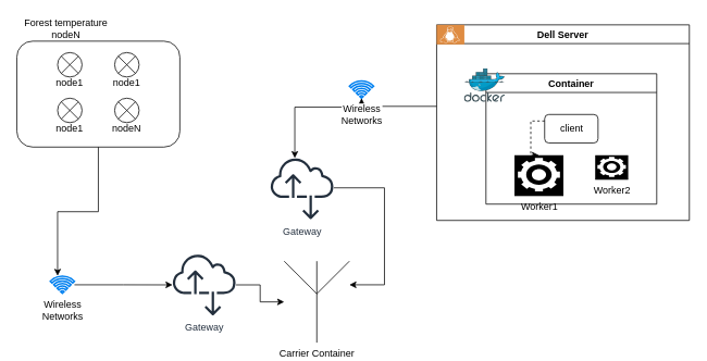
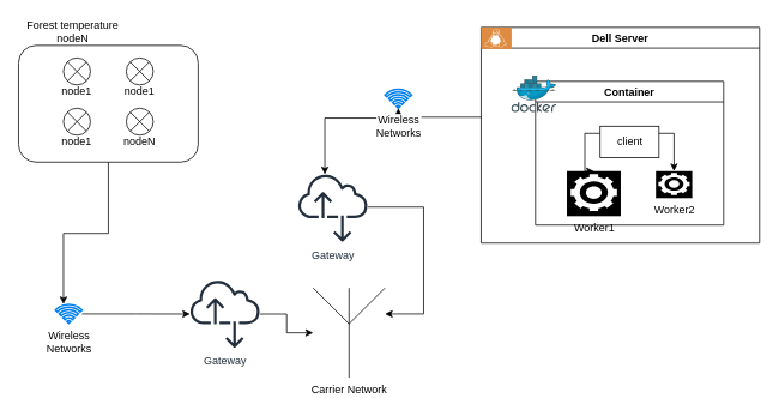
  <mxCell id="0" />
  <mxCell id="1" parent="0" />
  <mxCell id="2" value="" style="rounded=1;whiteSpace=wrap;html=1;fillColor=none;" vertex="1" parent="1"><mxGeometry x="20" y="50" width="200" height="130" as="geometry" /></mxCell>
  <mxCell id="3" value="&lt;br&gt;&lt;br&gt;&lt;br&gt;node1" style="shape=sumEllipse;perimeter=ellipsePerimeter;whiteSpace=wrap;html=1;backgroundOutline=1;" vertex="1" parent="1"><mxGeometry x="140" y="64" width="30" height="30" as="geometry" /></mxCell>
  <mxCell id="4" value="&lt;br&gt;&lt;br&gt;&lt;br&gt;nodeN" style="shape=sumEllipse;perimeter=ellipsePerimeter;whiteSpace=wrap;html=1;backgroundOutline=1;" vertex="1" parent="1"><mxGeometry x="140" y="120" width="30" height="30" as="geometry" /></mxCell>
  <mxCell id="5" value="&lt;br&gt;&lt;br&gt;&lt;br&gt;node1" style="shape=sumEllipse;perimeter=ellipsePerimeter;whiteSpace=wrap;html=1;backgroundOutline=1;" vertex="1" parent="1"><mxGeometry x="70" y="120" width="30" height="30" as="geometry" /></mxCell>
  <mxCell id="6" value="&lt;br&gt;&lt;br&gt;&lt;br&gt;node1" style="shape=sumEllipse;perimeter=ellipsePerimeter;whiteSpace=wrap;html=1;backgroundOutline=1;" vertex="1" parent="1"><mxGeometry x="70" y="64" width="30" height="30" as="geometry" /></mxCell>
  <mxCell id="7" style="edgeStyle=orthogonalEdgeStyle;rounded=0;orthogonalLoop=1;jettySize=auto;html=1;" edge="1" parent="1" source="8" target="24"><mxGeometry relative="1" as="geometry"><Array as="points"><mxPoint x="431" y="130" /><mxPoint x="431" y="130" /></Array></mxGeometry></mxCell>
  <mxCell id="8" value="Dell Server" style="swimlane;fillColor=none;" vertex="1" parent="1"><mxGeometry x="535" y="30" width="310" height="240" as="geometry" /></mxCell>
  <mxCell id="9" value="Container" style="swimlane;fillColor=none;" vertex="1" parent="8"><mxGeometry x="60.5" y="60" width="209.5" height="160" as="geometry" /></mxCell>
  <mxCell id="10" value="" style="sketch=0;aspect=fixed;html=1;points=[];align=center;image;fontSize=12;image=img/lib/mscae/Docker.svg;fillColor=none;" vertex="1" parent="9"><mxGeometry x="-26.5" y="-6" width="50" height="41" as="geometry" /></mxCell>
  <mxCell id="11" value="Worker1" style="outlineConnect=0;dashed=0;verticalLabelPosition=bottom;verticalAlign=top;align=center;html=1;shape=mxgraph.aws3.worker;fillColor=#000000;gradientColor=none;" vertex="1" parent="9"><mxGeometry x="35" y="100" width="60" height="50" as="geometry" /></mxCell>
  <mxCell id="12" value="Worker2" style="outlineConnect=0;dashed=0;verticalLabelPosition=bottom;verticalAlign=top;align=center;html=1;shape=mxgraph.aws3.worker;fillColor=#000000;gradientColor=none;" vertex="1" parent="9"><mxGeometry x="134" y="100" width="40.5" height="30" as="geometry" /></mxCell>
- <mxCell id="13" style="edgeStyle=orthogonalEdgeStyle;rounded=0;orthogonalLoop=1;jettySize=auto;html=1;entryX=0.5;entryY=0;entryDx=0;entryDy=0;entryPerimeter=0;dashed=1;" edge="1" parent="9" source="15" target="11"><mxGeometry relative="1" as="geometry"><Array as="points"><mxPoint x="55" y="58" /></Array></mxGeometry></mxCell>
- <mxCell id="15" value="client" style="whiteSpace=wrap;html=1;fillColor=none;rounded=1;" vertex="1" parent="9"><mxGeometry x="72" y="50" width="65.5" height="35" as="geometry" /></mxCell>
+ <mxCell id="13" style="edgeStyle=orthogonalEdgeStyle;rounded=0;orthogonalLoop=1;jettySize=auto;html=1;entryX=0.5;entryY=0;entryDx=0;entryDy=0;entryPerimeter=0;" edge="1" parent="9" source="15" target="11"><mxGeometry relative="1" as="geometry"><Array as="points"><mxPoint x="55" y="58" /></Array></mxGeometry></mxCell>
+ <mxCell id="14" style="edgeStyle=orthogonalEdgeStyle;rounded=0;orthogonalLoop=1;jettySize=auto;html=1;entryX=0.5;entryY=0;entryDx=0;entryDy=0;entryPerimeter=0;" edge="1" parent="9" source="15" target="12"><mxGeometry relative="1" as="geometry"><Array as="points"><mxPoint x="154" y="58" /></Array></mxGeometry></mxCell>
+ <mxCell id="15" value="client" style="rounded=0;whiteSpace=wrap;html=1;fillColor=none;" vertex="1" parent="9"><mxGeometry x="72" y="50" width="65.5" height="35" as="geometry" /></mxCell>
  <mxCell id="16" value="" style="sketch=0;pointerEvents=1;shadow=0;dashed=0;html=1;strokeColor=none;fillColor=#DF8C42;labelPosition=center;verticalLabelPosition=bottom;verticalAlign=top;align=center;outlineConnect=0;shape=mxgraph.veeam2.linux;" vertex="1" parent="8"><mxGeometry width="34" height="24" as="geometry" /></mxCell>
  <mxCell id="17" style="edgeStyle=orthogonalEdgeStyle;rounded=0;orthogonalLoop=1;jettySize=auto;html=1;entryX=0.303;entryY=-0.024;entryDx=0;entryDy=0;entryPerimeter=0;" edge="1" parent="1" source="2" target="19"><mxGeometry relative="1" as="geometry" /></mxCell>
  <mxCell id="18" style="edgeStyle=orthogonalEdgeStyle;rounded=0;orthogonalLoop=1;jettySize=auto;html=1;" edge="1" parent="1" source="19" target="21"><mxGeometry relative="1" as="geometry" /></mxCell>
  <mxCell id="19" value="Wireless&lt;br&gt;Networks" style="html=1;verticalLabelPosition=bottom;align=center;labelBackgroundColor=#ffffff;verticalAlign=top;strokeWidth=2;strokeColor=#0080F0;shadow=0;dashed=0;shape=mxgraph.ios7.icons.wifi;pointerEvents=1;fillColor=none;" vertex="1" parent="1"><mxGeometry x="61" y="338.5" width="29.7" height="21" as="geometry" /></mxCell>
  <mxCell id="20" style="edgeStyle=orthogonalEdgeStyle;rounded=0;orthogonalLoop=1;jettySize=auto;html=1;" edge="1" parent="1" source="21" target="22"><mxGeometry relative="1" as="geometry" /></mxCell>
  <mxCell id="21" value="Gateway" style="sketch=0;outlineConnect=0;fontColor=#232F3E;gradientColor=none;fillColor=#232F3D;strokeColor=none;dashed=0;verticalLabelPosition=bottom;verticalAlign=top;align=center;html=1;fontSize=12;fontStyle=0;aspect=fixed;pointerEvents=1;shape=mxgraph.aws4.internet_alt2;" vertex="1" parent="1"><mxGeometry x="211" y="310" width="78" height="78" as="geometry" /></mxCell>
- <mxCell id="22" value="Carrier Container" style="verticalLabelPosition=bottom;shadow=0;dashed=0;align=center;html=1;verticalAlign=top;shape=mxgraph.electrical.radio.aerial_-_antenna_1;fillColor=none;" vertex="1" parent="1"><mxGeometry x="348" y="320" width="80" height="100" as="geometry" /></mxCell>
+ <mxCell id="22" value="Carrier Network" style="verticalLabelPosition=bottom;shadow=0;dashed=0;align=center;html=1;verticalAlign=top;shape=mxgraph.electrical.radio.aerial_-_antenna_1;fillColor=none;" vertex="1" parent="1"><mxGeometry x="348" y="320" width="80" height="100" as="geometry" /></mxCell>
  <mxCell id="23" style="edgeStyle=orthogonalEdgeStyle;rounded=0;orthogonalLoop=1;jettySize=auto;html=1;" edge="1" parent="1" source="24" target="26"><mxGeometry relative="1" as="geometry"><Array as="points"><mxPoint x="443" y="131" /><mxPoint x="361" y="131" /></Array></mxGeometry></mxCell>
  <mxCell id="24" value="Wireless&lt;br&gt;Networks" style="html=1;verticalLabelPosition=bottom;align=center;labelBackgroundColor=#ffffff;verticalAlign=top;strokeWidth=2;strokeColor=#0080F0;shadow=0;dashed=0;shape=mxgraph.ios7.icons.wifi;pointerEvents=1;fillColor=none;" vertex="1" parent="1"><mxGeometry x="428" y="99" width="29.7" height="21" as="geometry" /></mxCell>
  <mxCell id="25" style="edgeStyle=orthogonalEdgeStyle;rounded=0;orthogonalLoop=1;jettySize=auto;html=1;" edge="1" parent="1" source="26" target="22"><mxGeometry relative="1" as="geometry"><Array as="points"><mxPoint x="471" y="230" /><mxPoint x="471" y="349" /></Array></mxGeometry></mxCell>
  <mxCell id="26" value="Gateway" style="sketch=0;outlineConnect=0;fontColor=#232F3E;gradientColor=none;fillColor=#232F3D;strokeColor=none;dashed=0;verticalLabelPosition=bottom;verticalAlign=top;align=center;html=1;fontSize=12;fontStyle=0;aspect=fixed;pointerEvents=1;shape=mxgraph.aws4.internet_alt2;" vertex="1" parent="1"><mxGeometry x="331" y="192" width="78" height="78" as="geometry" /></mxCell>
  <mxCell id="27" value="Forest temperature&lt;br&gt;nodeN" style="text;html=1;align=center;verticalAlign=middle;resizable=0;points=[];autosize=1;strokeColor=none;fillColor=none;" vertex="1" parent="1"><mxGeometry x="20" y="20" width="120" height="30" as="geometry" /></mxCell>
